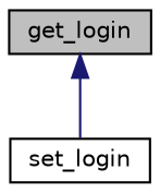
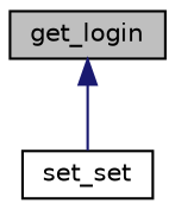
  digraph {
    rankdir=TB
    node [color=black fontname=Helvetica fontsize=10 shape=record style=filled]
    n1 [fillcolor=grey75 fontcolor=black height=0.2 label=get_login width=0.4]
-   n2 [fillcolor=white height=0.2 label=set_login width=0.4]
+   n2 [fillcolor=white height=0.2 label=set_set width=0.4]
    n1 -> n2 [color=midnightblue dir=back fontname=Helvetica fontsize=10 labelfontname=Helvetica labelfontsize=10 style=solid]
  }
